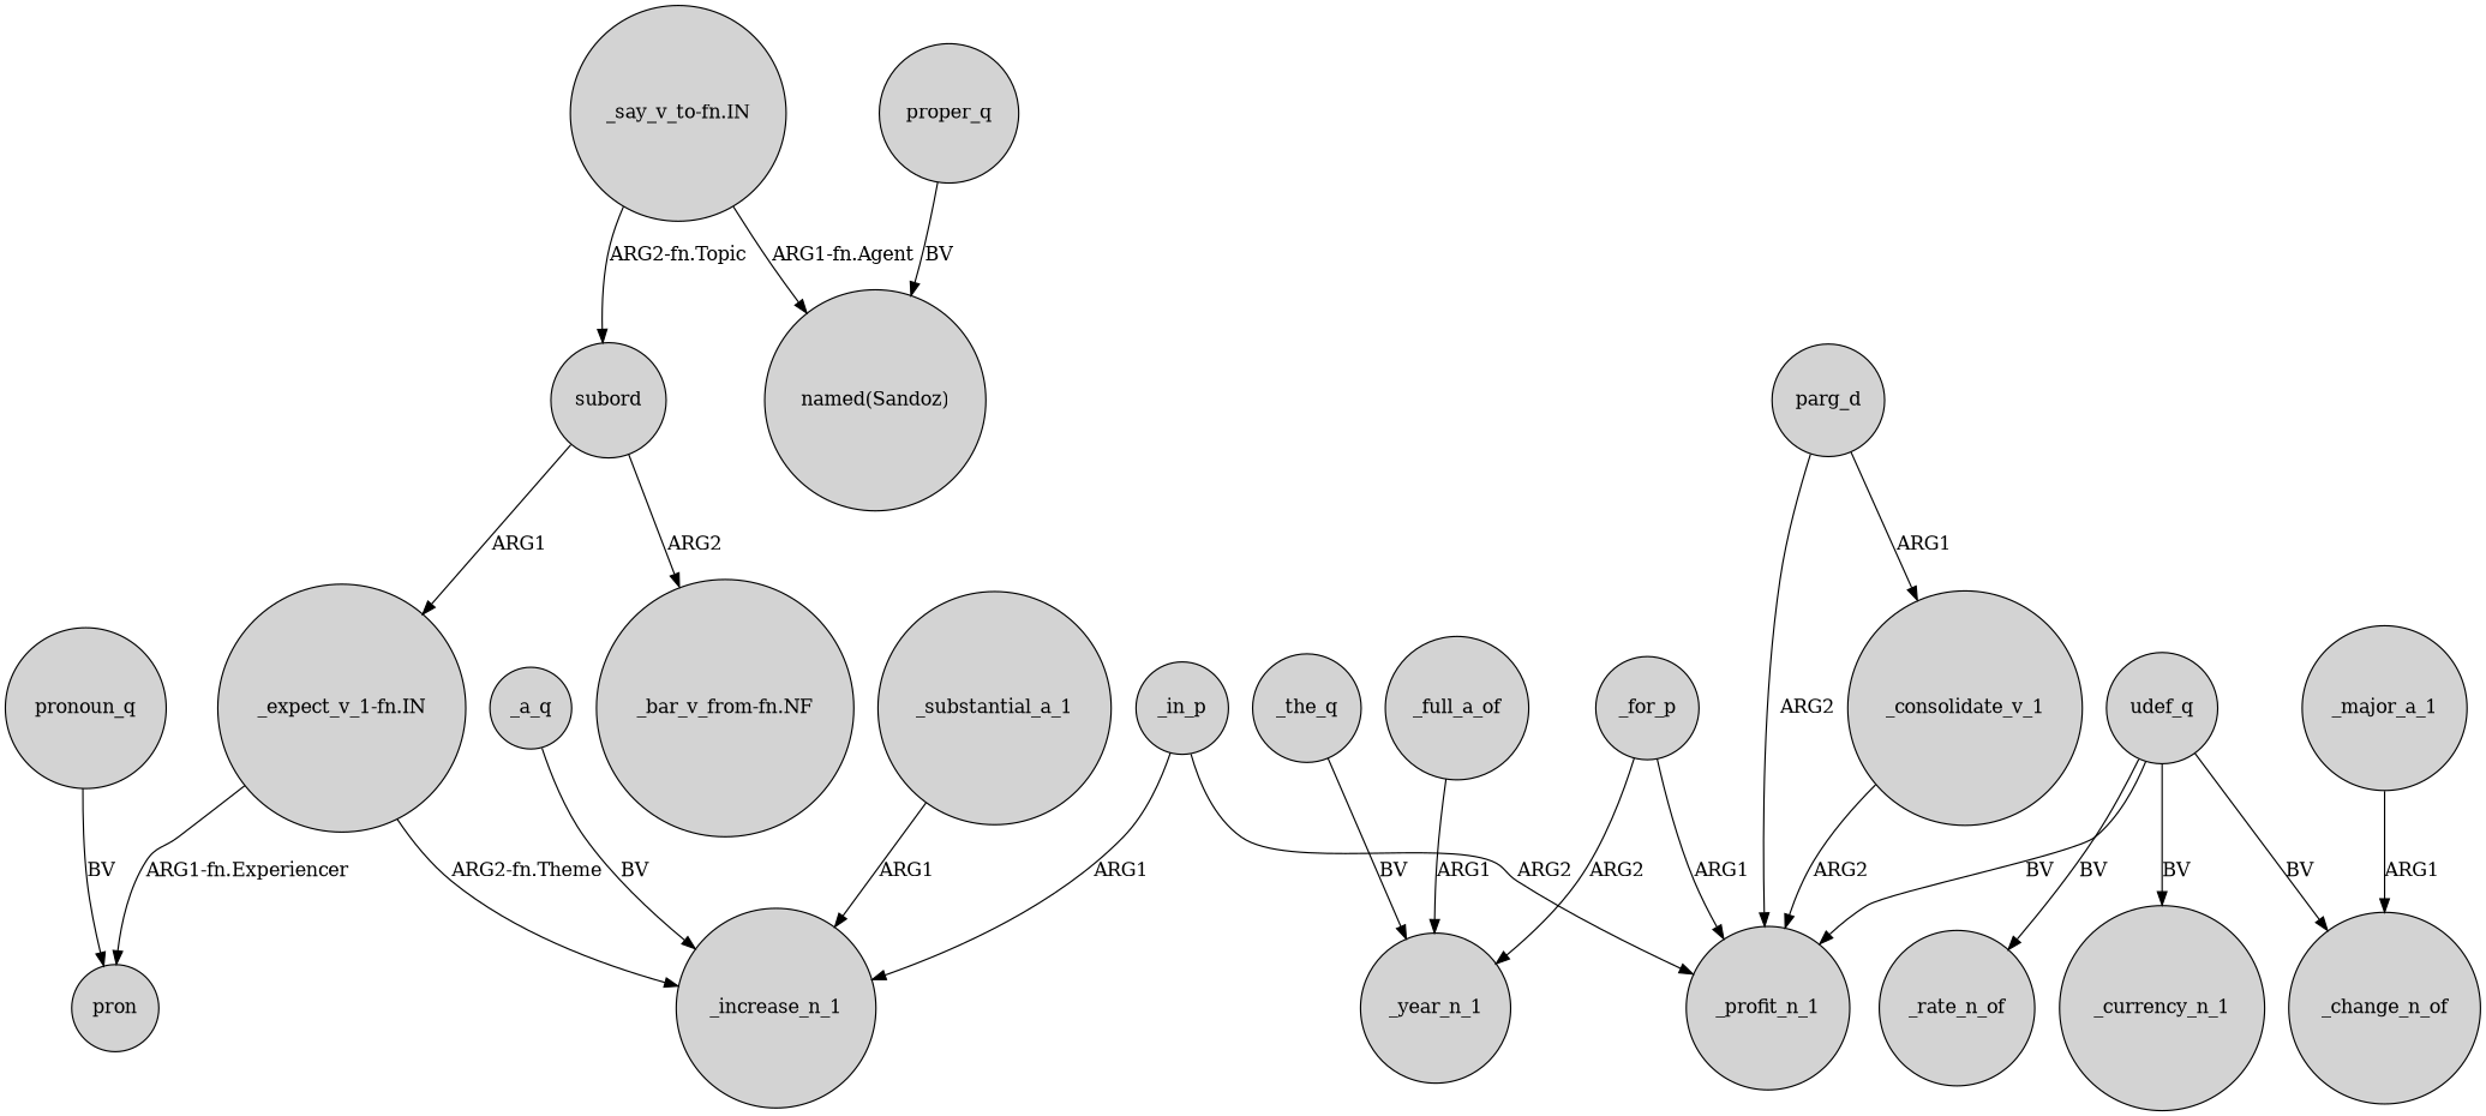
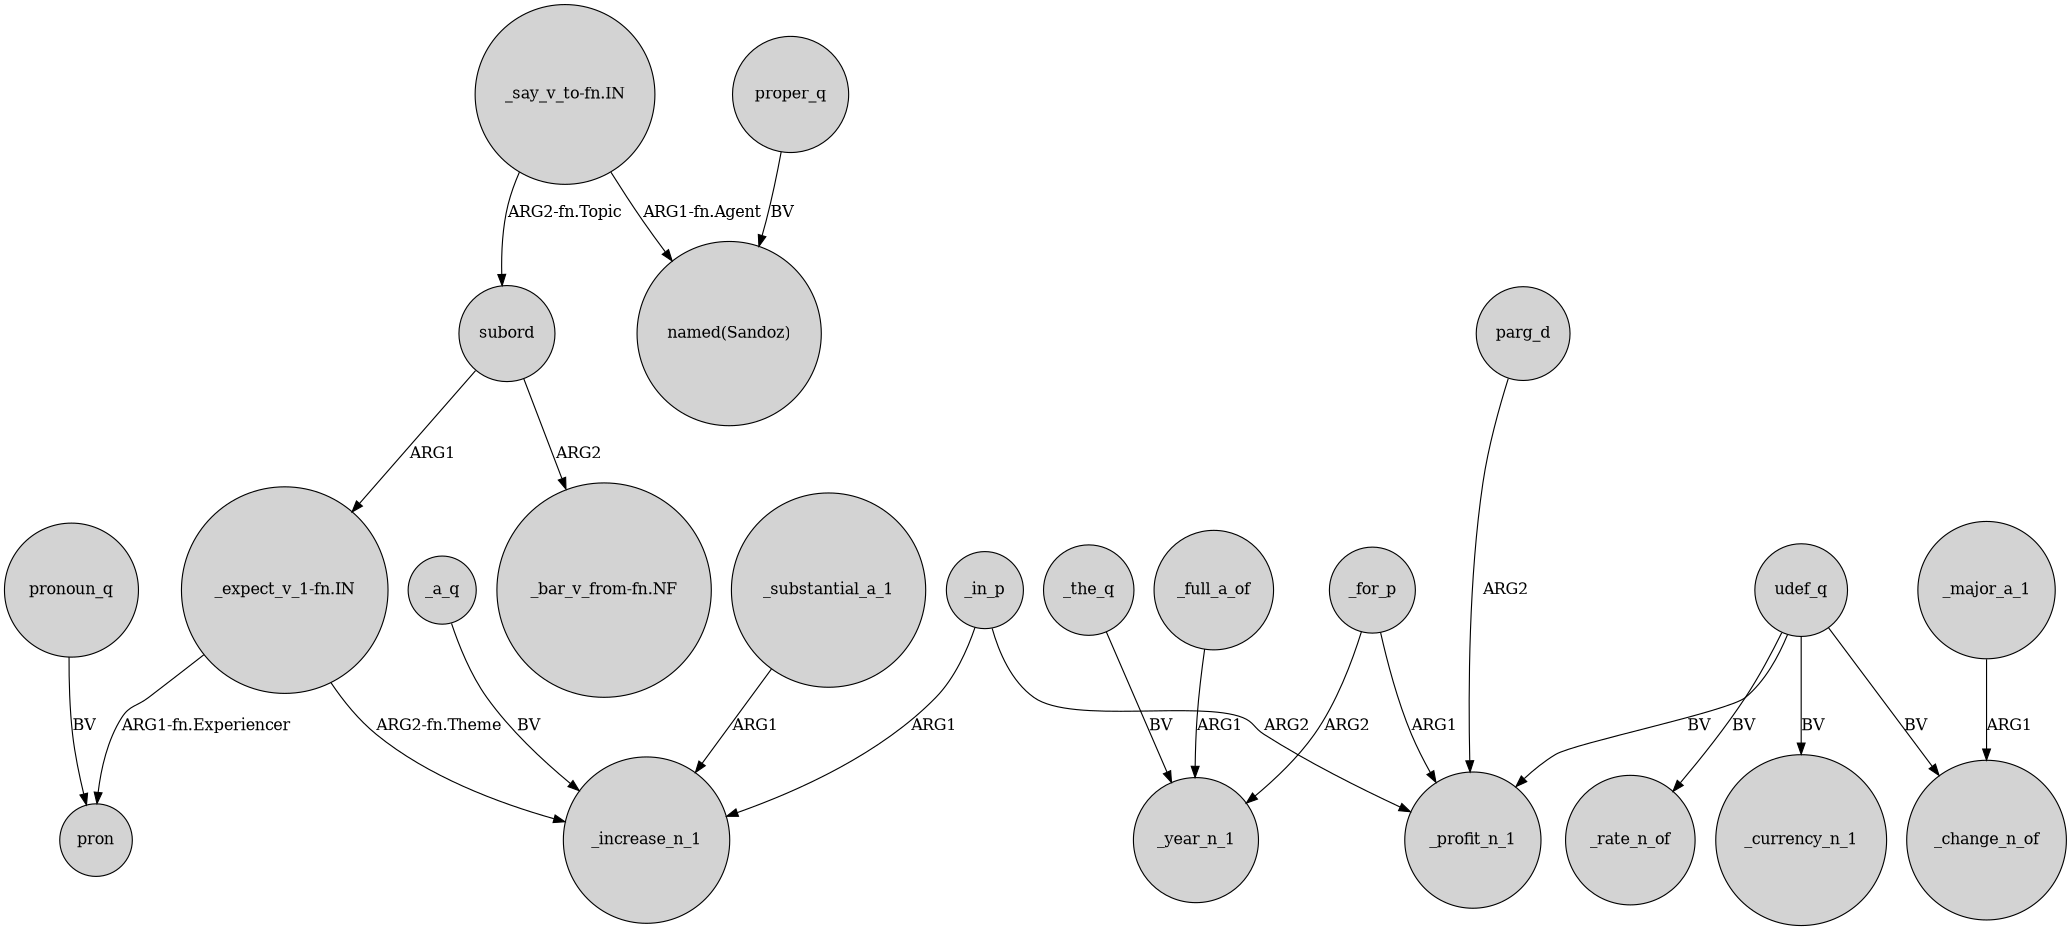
  digraph {
    node [shape=circle style=filled]
    _a_q
    _increase_n_1
    _for_p
    _year_n_1
    _profit_n_1
-   _consolidate_v_1
    subord
    "_expect_v_1-fn.IN"
    "_bar_v_from-fn.NF"
    pron
    _substantial_a_1
    udef_q
    _rate_n_of
    _currency_n_1
    _change_n_of
    pronoun_q
    _in_p
    _full_a_of
    "_say_v_to-fn.IN"
    "named(Sandoz)"
    proper_q
    _the_q
    parg_d
    _major_a_1
    _a_q -> _increase_n_1 [label=BV]
    _for_p -> _year_n_1 [label=ARG2]
    _for_p -> _profit_n_1 [label=ARG1]
-   _consolidate_v_1 -> _profit_n_1 [label=ARG2]
    subord -> "_expect_v_1-fn.IN" [label=ARG1]
    subord -> "_bar_v_from-fn.NF" [label=ARG2]
    "_expect_v_1-fn.IN" -> _increase_n_1 [label="ARG2-fn.Theme"]
    "_expect_v_1-fn.IN" -> pron [label="ARG1-fn.Experiencer"]
    _substantial_a_1 -> _increase_n_1 [label=ARG1]
    udef_q -> _profit_n_1 [label=BV]
    udef_q -> _rate_n_of [label=BV]
    udef_q -> _currency_n_1 [label=BV]
    udef_q -> _change_n_of [label=BV]
    pronoun_q -> pron [label=BV]
    _in_p -> _increase_n_1 [label=ARG1]
    _in_p -> _profit_n_1 [label=ARG2]
    _full_a_of -> _year_n_1 [label=ARG1]
    "_say_v_to-fn.IN" -> subord [label="ARG2-fn.Topic"]
    "_say_v_to-fn.IN" -> "named(Sandoz)" [label="ARG1-fn.Agent"]
    proper_q -> "named(Sandoz)" [label=BV]
    _the_q -> _year_n_1 [label=BV]
    parg_d -> _profit_n_1 [label=ARG2]
-   parg_d -> _consolidate_v_1 [label=ARG1]
    _major_a_1 -> _change_n_of [label=ARG1]
  }
